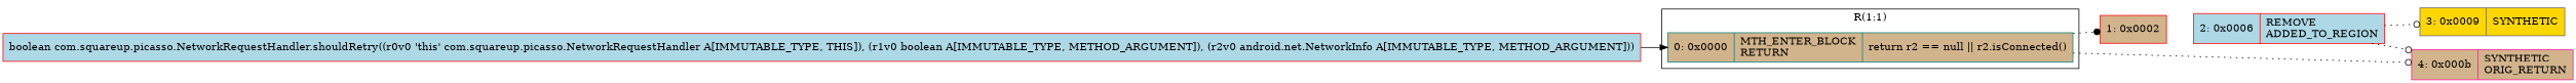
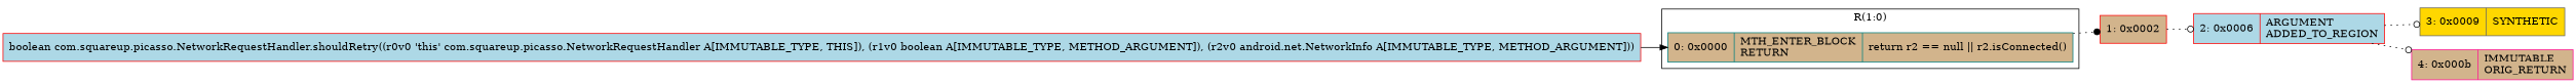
  digraph {
    rankdir=LR
    node [color=red fillcolor=tan shape=record style=filled]
    edge [arrowhead=odot style=dotted]
    n1 [color=teal label="{0\:\ 0x0000|MTH_ENTER_BLOCK\lRETURN\l|return r2 == null \|\| r2.isConnected()\l}"]
    n2 [label="{1\:\ 0x0002}"]
-   n3 [color=deeppink label="{4\:\ 0x000b|SYNTHETIC\lORIG_RETURN\l}"]
-   n4 [fillcolor=lightblue label="{2\:\ 0x0006|REMOVE\lADDED_TO_REGION\l}"]
+   n3 [color=deeppink label="{4\:\ 0x000b|IMMUTABLE\lORIG_RETURN\l}"]
+   n4 [fillcolor=lightblue label="{2\:\ 0x0006|ARGUMENT\lADDED_TO_REGION\l}"]
    n5 [color=gray40 fillcolor=gold label="{3\:\ 0x0009|SYNTHETIC\l}"]
    n6 [fillcolor=lightblue label="{boolean com.squareup.picasso.NetworkRequestHandler.shouldRetry((r0v0 'this' com.squareup.picasso.NetworkRequestHandler A[IMMUTABLE_TYPE, THIS]), (r1v0 boolean A[IMMUTABLE_TYPE, METHOD_ARGUMENT]), (r2v0 android.net.NetworkInfo A[IMMUTABLE_TYPE, METHOD_ARGUMENT])) }"]
    subgraph cluster_1 {
-     label="R(1:1)"
+     label="R(1:0)"
      n1
    }
    n1 -> n2 [arrowhead=dot]
-   n1 -> n3
+   n2 -> n4
    n4 -> n3
    n4 -> n5
    n6 -> n1 [arrowhead=normal style=solid]
  }
